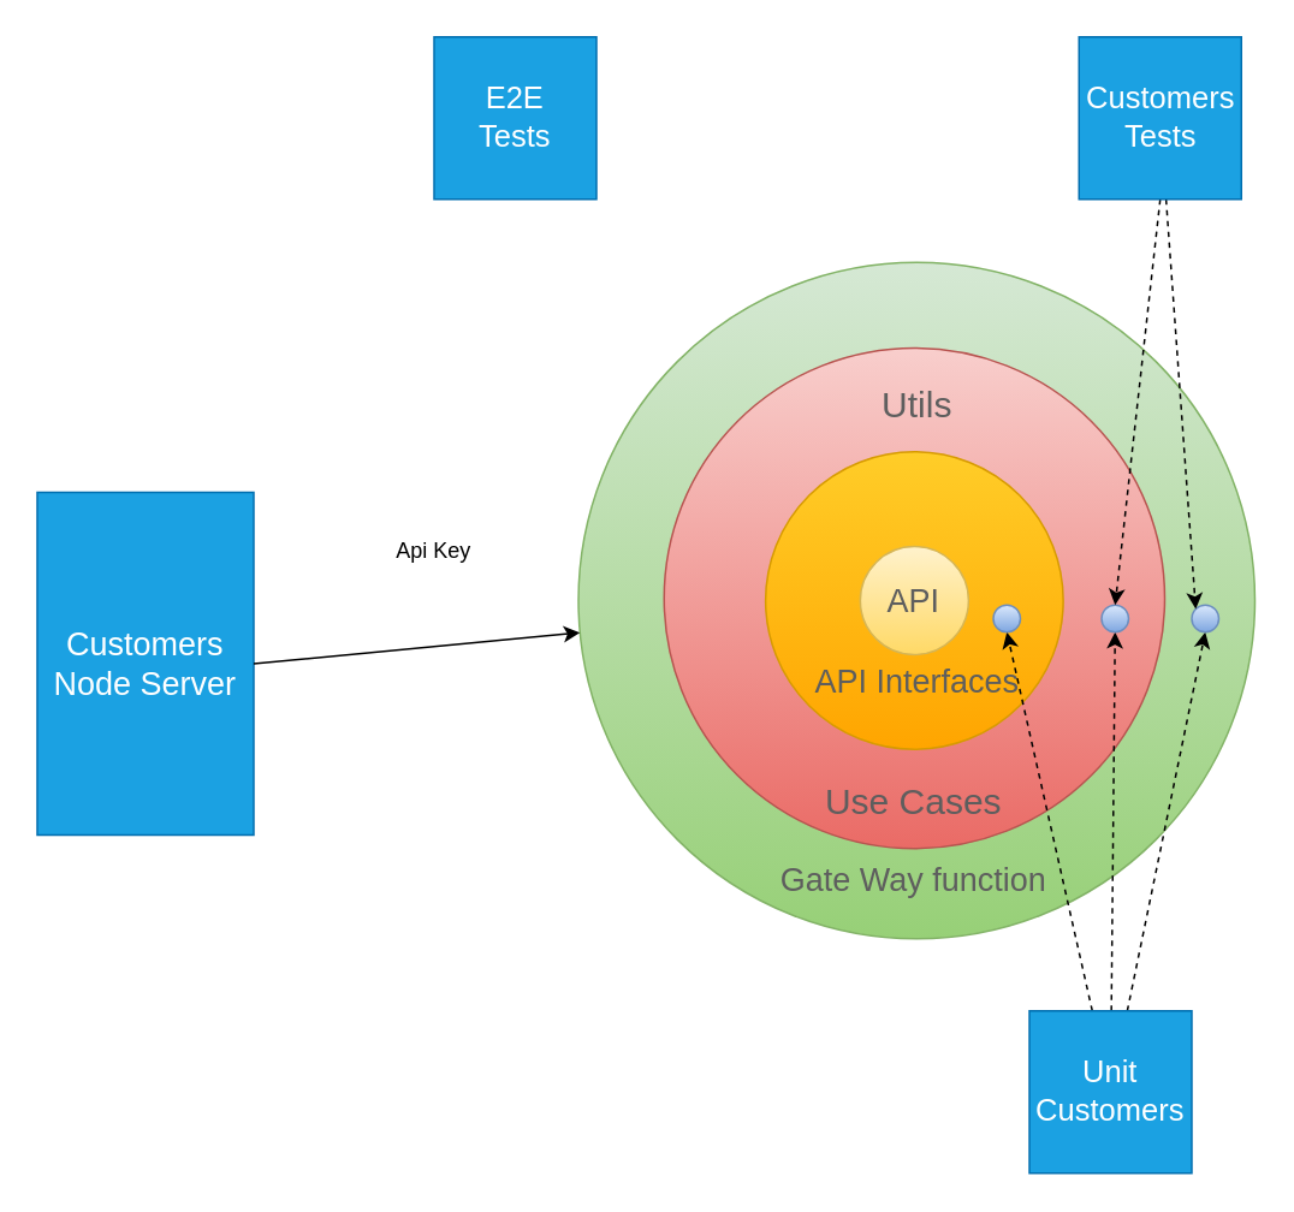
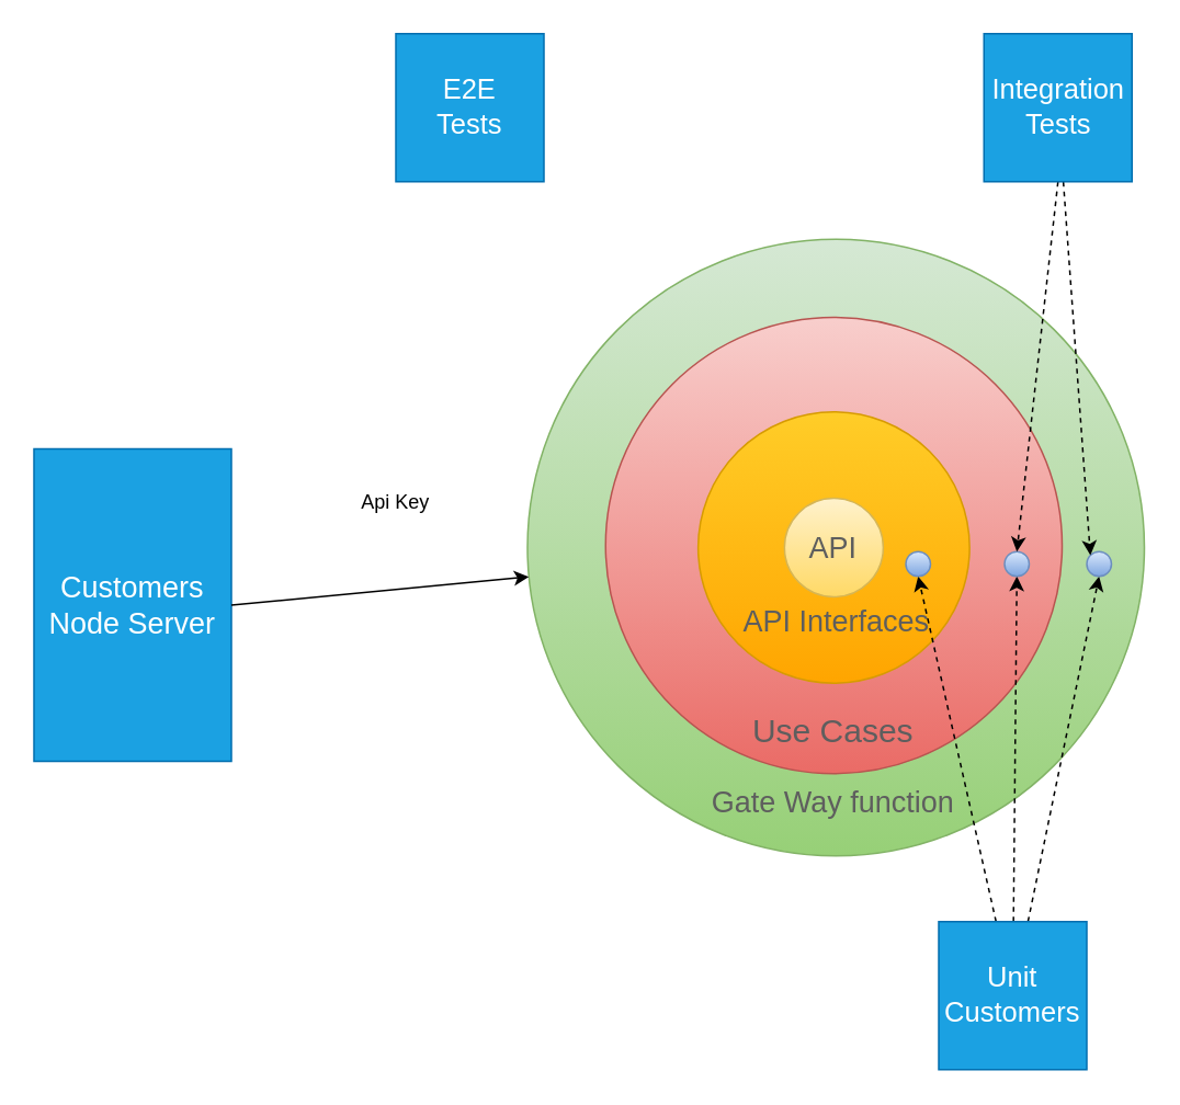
  <mxCell id="0" />
  <mxCell id="1" parent="0" />
  <mxCell id="2" value="&lt;font style=&quot;font-size: 18px&quot;&gt;Customers Node Server&lt;/font&gt;" style="whiteSpace=wrap;html=1;aspect=fixed;fillColor=#1ba1e2;fontColor=#ffffff;strokeColor=#006EAF;" parent="1" vertex="1"><mxGeometry x="20" y="272.5" width="120" height="190" as="geometry" /></mxCell>
  <mxCell id="3" value="" style="ellipse;whiteSpace=wrap;html=1;aspect=fixed;fillColor=#d5e8d4;strokeColor=#82b366;gradientColor=#97d077;" parent="1" vertex="1"><mxGeometry x="320" y="145" width="375" height="375" as="geometry" /></mxCell>
  <mxCell id="4" value="" style="ellipse;whiteSpace=wrap;html=1;aspect=fixed;fillColor=#f8cecc;strokeColor=#b85450;gradientColor=#ea6b66;" parent="1" vertex="1"><mxGeometry x="367.5" y="192.5" width="277.5" height="277.5" as="geometry" /></mxCell>
  <mxCell id="5" value="&lt;font style=&quot;font-size: 18px&quot; color=&quot;#5e5e5e&quot;&gt;Gate Way function&lt;/font&gt;" style="text;html=1;strokeColor=none;fillColor=none;align=center;verticalAlign=middle;whiteSpace=wrap;rounded=0;" parent="1" vertex="1"><mxGeometry x="416.25" y="460" width="180" height="55" as="geometry" /></mxCell>
  <mxCell id="6" value="" style="endArrow=classic;html=1;exitX=1;exitY=0.5;exitDx=0;exitDy=0;" parent="1" source="2" target="3" edge="1"><mxGeometry width="50" height="50" relative="1" as="geometry"><mxPoint x="330" y="390" as="sourcePoint" /><mxPoint x="390" y="360" as="targetPoint" /></mxGeometry></mxCell>
  <mxCell id="7" value="Api Key" style="text;html=1;strokeColor=none;fillColor=none;align=center;verticalAlign=middle;whiteSpace=wrap;rounded=0;" parent="1" vertex="1"><mxGeometry x="210" y="290" width="60" height="30" as="geometry" /></mxCell>
  <mxCell id="8" value="" style="ellipse;whiteSpace=wrap;html=1;aspect=fixed;fillColor=#ffcd28;strokeColor=#d79b00;gradientColor=#ffa500;" parent="1" vertex="1"><mxGeometry x="423.75" y="250" width="165" height="165" as="geometry" /></mxCell>
  <mxCell id="9" value="" style="ellipse;whiteSpace=wrap;html=1;aspect=fixed;fillColor=#fff2cc;strokeColor=#d6b656;gradientColor=#ffd966;" parent="1" vertex="1"><mxGeometry x="476.25" y="302.5" width="60" height="60" as="geometry" /></mxCell>
- <mxCell id="10" value="&lt;font style=&quot;font-size: 20px&quot; color=&quot;#5e5e5e&quot;&gt;Utils&lt;/font&gt;" style="text;html=1;strokeColor=none;fillColor=none;align=center;verticalAlign=middle;whiteSpace=wrap;rounded=0;" parent="1" vertex="1"><mxGeometry x="417.5" y="195" width="180" height="55" as="geometry" /></mxCell>
  <mxCell id="11" value="&lt;font color=&quot;#5e5e5e&quot;&gt;&lt;span style=&quot;font-size: 20px&quot;&gt;Use Cases&lt;/span&gt;&lt;/font&gt;" style="text;html=1;strokeColor=none;fillColor=none;align=center;verticalAlign=middle;whiteSpace=wrap;rounded=0;" parent="1" vertex="1"><mxGeometry x="416.25" y="415" width="180" height="55" as="geometry" /></mxCell>
  <mxCell id="12" value="&lt;font color=&quot;#5e5e5e&quot; style=&quot;font-size: 18px&quot;&gt;API Interfaces&lt;/font&gt;" style="text;html=1;strokeColor=none;fillColor=none;align=center;verticalAlign=middle;whiteSpace=wrap;rounded=0;" parent="1" vertex="1"><mxGeometry x="417.5" y="350" width="180" height="55" as="geometry" /></mxCell>
  <mxCell id="13" value="&lt;font color=&quot;#5e5e5e&quot; style=&quot;font-size: 18px&quot;&gt;API&lt;/font&gt;" style="text;html=1;strokeColor=none;fillColor=none;align=center;verticalAlign=middle;whiteSpace=wrap;rounded=0;" parent="1" vertex="1"><mxGeometry x="436.25" y="310" width="140" height="45" as="geometry" /></mxCell>
  <mxCell id="14" style="edgeStyle=none;jumpStyle=gap;html=1;entryX=0.5;entryY=1;entryDx=0;entryDy=0;dashed=1;fontSize=18;fontColor=#5E5E5E;" parent="1" source="17" target="20" edge="1"><mxGeometry relative="1" as="geometry" /></mxCell>
  <mxCell id="15" style="edgeStyle=none;jumpStyle=gap;html=1;entryX=0.5;entryY=1;entryDx=0;entryDy=0;dashed=1;fontSize=18;fontColor=#5E5E5E;" parent="1" source="17" target="18" edge="1"><mxGeometry relative="1" as="geometry" /></mxCell>
  <mxCell id="16" style="edgeStyle=none;jumpStyle=gap;html=1;entryX=0.5;entryY=1;entryDx=0;entryDy=0;dashed=1;fontSize=18;fontColor=#5E5E5E;" parent="1" source="17" target="19" edge="1"><mxGeometry relative="1" as="geometry" /></mxCell>
  <mxCell id="17" value="&lt;font style=&quot;font-size: 17px&quot;&gt;Unit Customers&lt;/font&gt;" style="whiteSpace=wrap;html=1;aspect=fixed;fillColor=#1ba1e2;fontColor=#ffffff;strokeColor=#006EAF;" parent="1" vertex="1"><mxGeometry x="570" y="560" width="90" height="90" as="geometry" /></mxCell>
  <mxCell id="18" value="" style="ellipse;whiteSpace=wrap;html=1;aspect=fixed;fontSize=18;fillColor=#dae8fc;gradientColor=#7ea6e0;strokeColor=#6c8ebf;" parent="1" vertex="1"><mxGeometry x="610" y="335" width="15" height="15" as="geometry" /></mxCell>
  <mxCell id="19" value="" style="ellipse;whiteSpace=wrap;html=1;aspect=fixed;fontSize=18;fillColor=#dae8fc;gradientColor=#7ea6e0;strokeColor=#6c8ebf;" parent="1" vertex="1"><mxGeometry x="660" y="335" width="15" height="15" as="geometry" /></mxCell>
  <mxCell id="20" value="" style="ellipse;whiteSpace=wrap;html=1;aspect=fixed;fontSize=18;fillColor=#dae8fc;gradientColor=#7ea6e0;strokeColor=#6c8ebf;" parent="1" vertex="1"><mxGeometry x="550" y="335" width="15" height="15" as="geometry" /></mxCell>
  <mxCell id="21" style="edgeStyle=none;jumpStyle=gap;html=1;dashed=1;fontSize=18;fontColor=#5E5E5E;entryX=0.5;entryY=0;entryDx=0;entryDy=0;exitX=0.5;exitY=1;exitDx=0;exitDy=0;" parent="1" source="23" target="18" edge="1"><mxGeometry relative="1" as="geometry"><mxPoint x="618" y="120" as="sourcePoint" /></mxGeometry></mxCell>
  <mxCell id="22" style="edgeStyle=none;jumpStyle=gap;html=1;entryX=0;entryY=0;entryDx=0;entryDy=0;dashed=1;fontSize=18;fontColor=#5E5E5E;" parent="1" source="23" target="19" edge="1"><mxGeometry relative="1" as="geometry" /></mxCell>
- <mxCell id="23" value="&lt;font style=&quot;font-size: 17px&quot;&gt;Customers&lt;br&gt;Tests&lt;/font&gt;" style="whiteSpace=wrap;html=1;aspect=fixed;fillColor=#1ba1e2;fontColor=#ffffff;strokeColor=#006EAF;" parent="1" vertex="1"><mxGeometry x="597.5" y="20" width="90" height="90" as="geometry" /></mxCell>
+ <mxCell id="23" value="&lt;font style=&quot;font-size: 17px&quot;&gt;Integration&lt;br&gt;Tests&lt;/font&gt;" style="whiteSpace=wrap;html=1;aspect=fixed;fillColor=#1ba1e2;fontColor=#ffffff;strokeColor=#006EAF;" parent="1" vertex="1"><mxGeometry x="597.5" y="20" width="90" height="90" as="geometry" /></mxCell>
  <mxCell id="24" value="&lt;font style=&quot;font-size: 17px&quot;&gt;E2E&lt;br&gt;Tests&lt;/font&gt;" style="whiteSpace=wrap;html=1;aspect=fixed;fillColor=#1ba1e2;fontColor=#ffffff;strokeColor=#006EAF;" parent="1" vertex="1"><mxGeometry x="240" y="20" width="90" height="90" as="geometry" /></mxCell>
